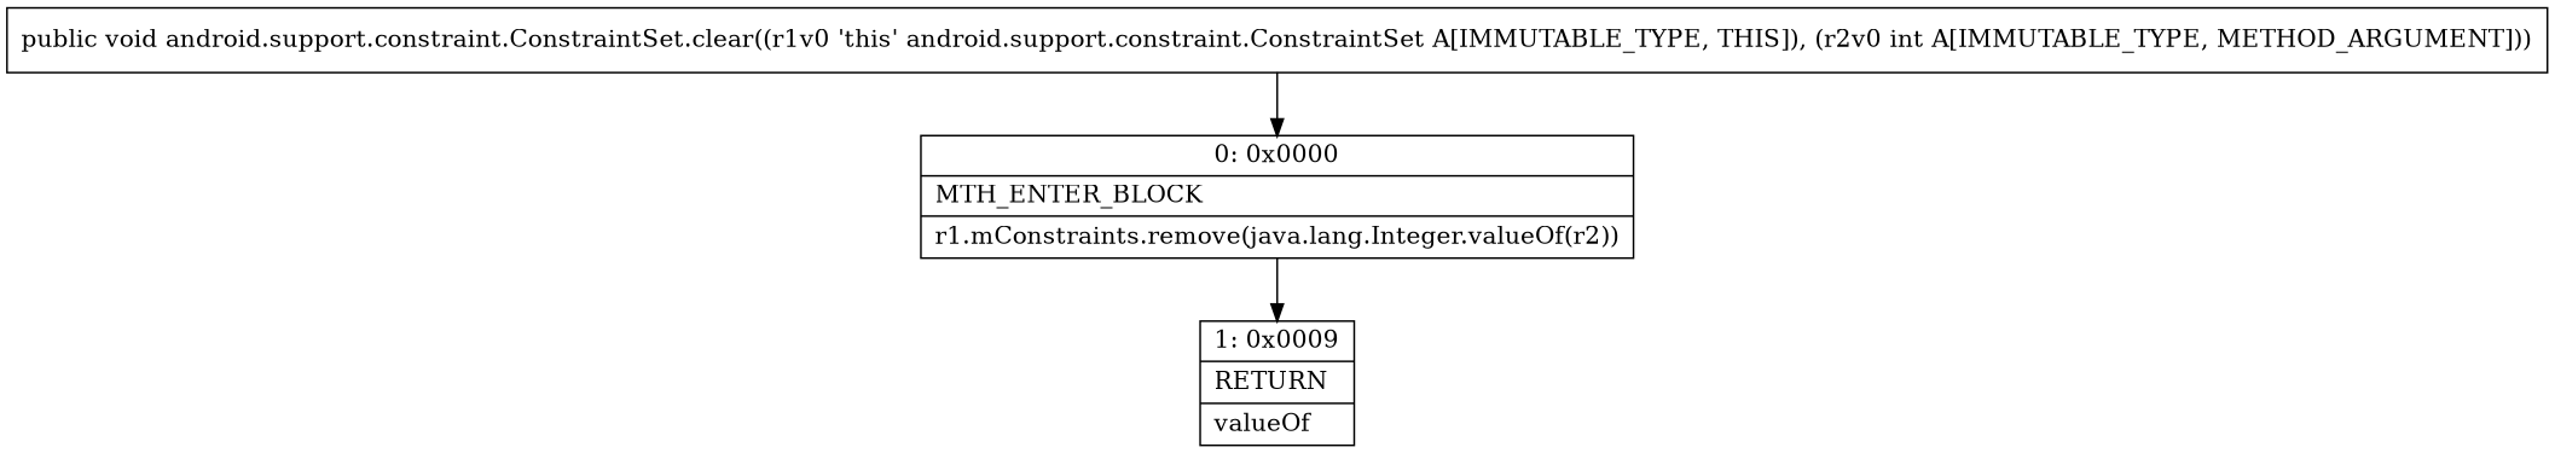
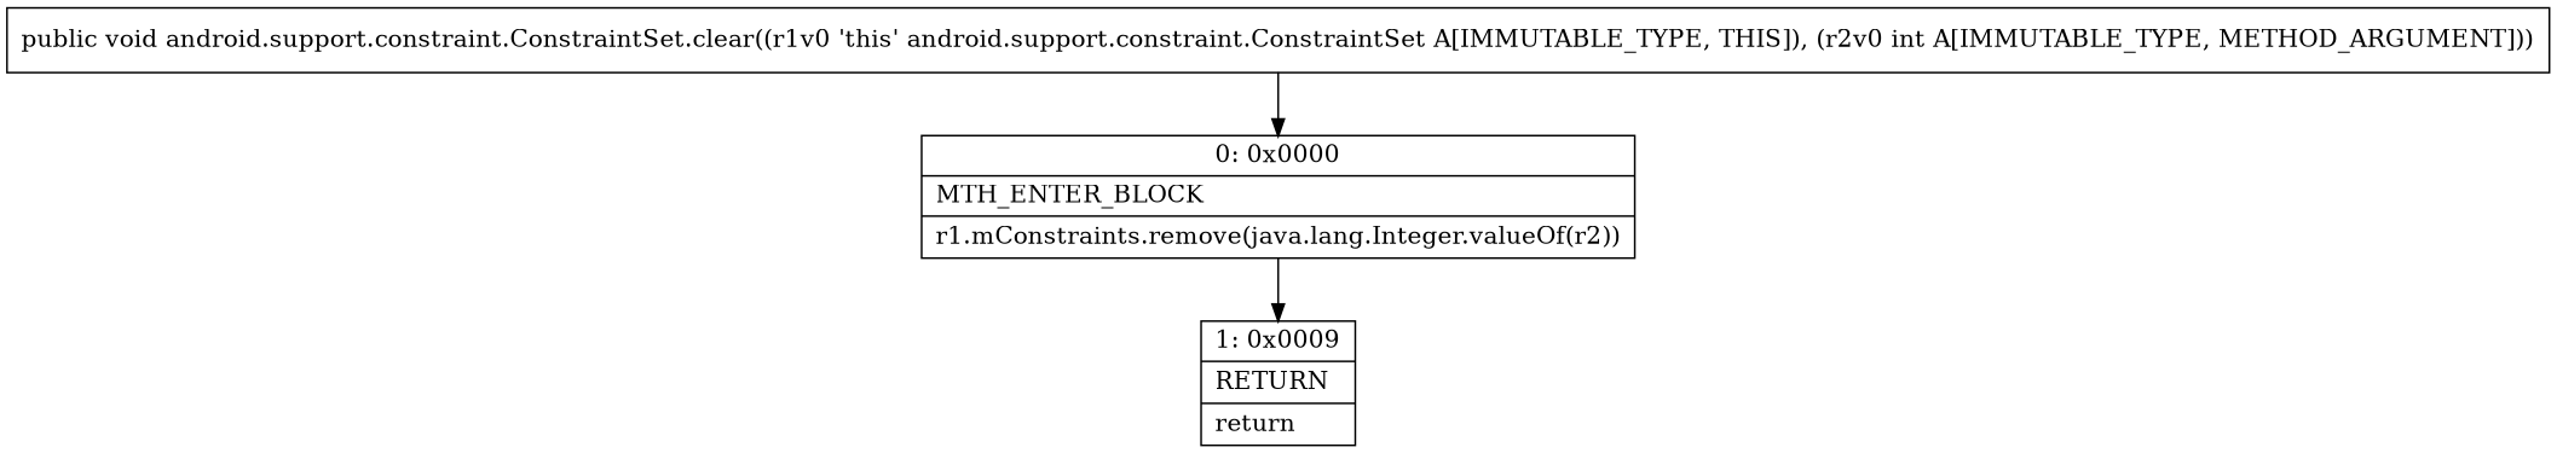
  digraph {
    node [shape=record]
    n1 [label="{0\:\ 0x0000|MTH_ENTER_BLOCK\l|r1.mConstraints.remove(java.lang.Integer.valueOf(r2))\l}"]
-   n2 [label="{1\:\ 0x0009|RETURN\l|valueOf\l}"]
+   n2 [label="{1\:\ 0x0009|RETURN\l|return\l}"]
    n3 [label="{public void android.support.constraint.ConstraintSet.clear((r1v0 'this' android.support.constraint.ConstraintSet A[IMMUTABLE_TYPE, THIS]), (r2v0 int A[IMMUTABLE_TYPE, METHOD_ARGUMENT])) }"]
    n1 -> n2
    n3 -> n1
  }
